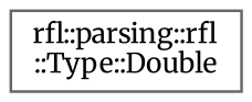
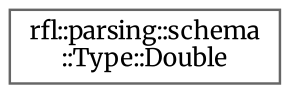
  digraph {
    rankdir=LR
    fontname=Merriweather
-   n1 [color=grey40 fillcolor=white fontname=Merriweather fontsize=10 height=0.2 label="rfl::parsing::rfl\l::Type::Double" shape=box style=filled width=0.4]
+   n1 [color=grey40 fillcolor=white fontname=Merriweather fontsize=10 height=0.2 label="rfl::parsing::schema\l::Type::Double" shape=box style=filled width=0.4]
  }
